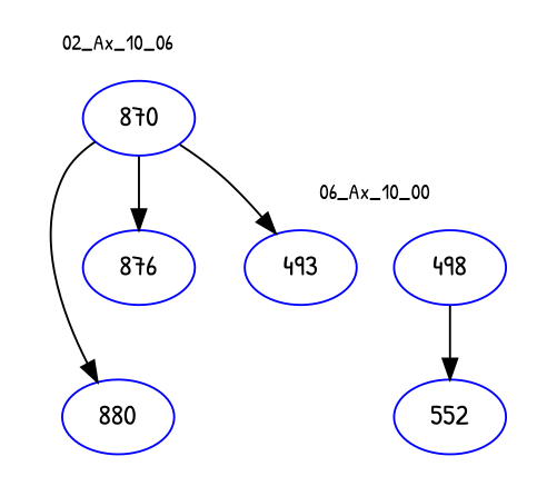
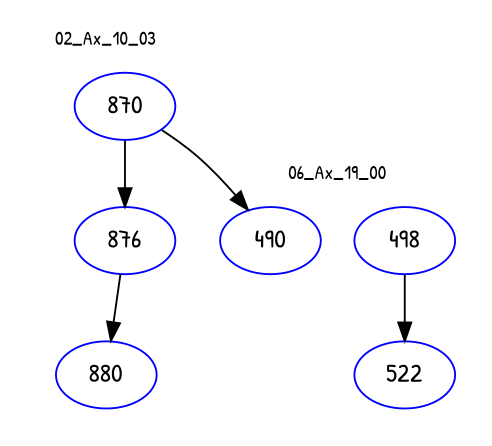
  digraph {
    fontname="Patrick Hand"
    node [color=blue fontname="Patrick Hand"]
    edge [color=black fontname="Patrick Hand"]
    n1 [label=498]
-   n2 [label=493]
-   n3 [label=552]
+   n2 [label=490]
+   n3 [label=522]
    n4 [label=870]
    n5 [label=880]
    n6 [label=876]
    subgraph cluster_1 {
      color=white
      fontsize=10
-     label="06_Ax_10_00"
+     label="06_Ax_19_00"
      n1
      n2
      n3
    }
    subgraph cluster_2 {
      color=white
      fontsize=10
-     label="02_Ax_10_06"
+     label="02_Ax_10_03"
      n4
      n5
      n6
    }
    n1 -> n3
    n4 -> n2
-   n4 -> n5
+   n6 -> n5
    n4 -> n6
  }
